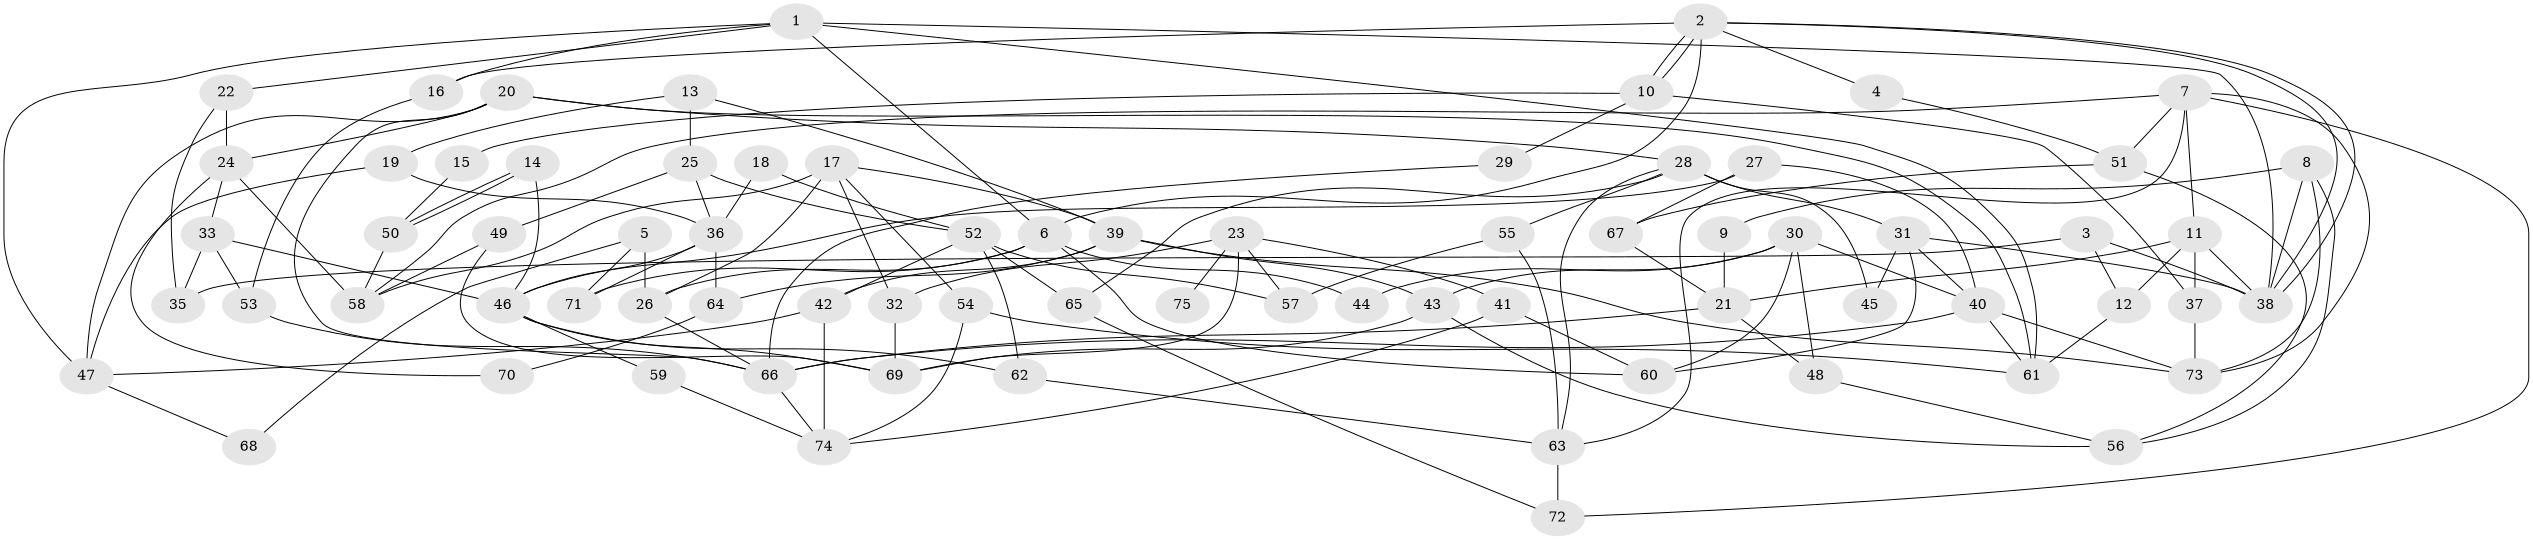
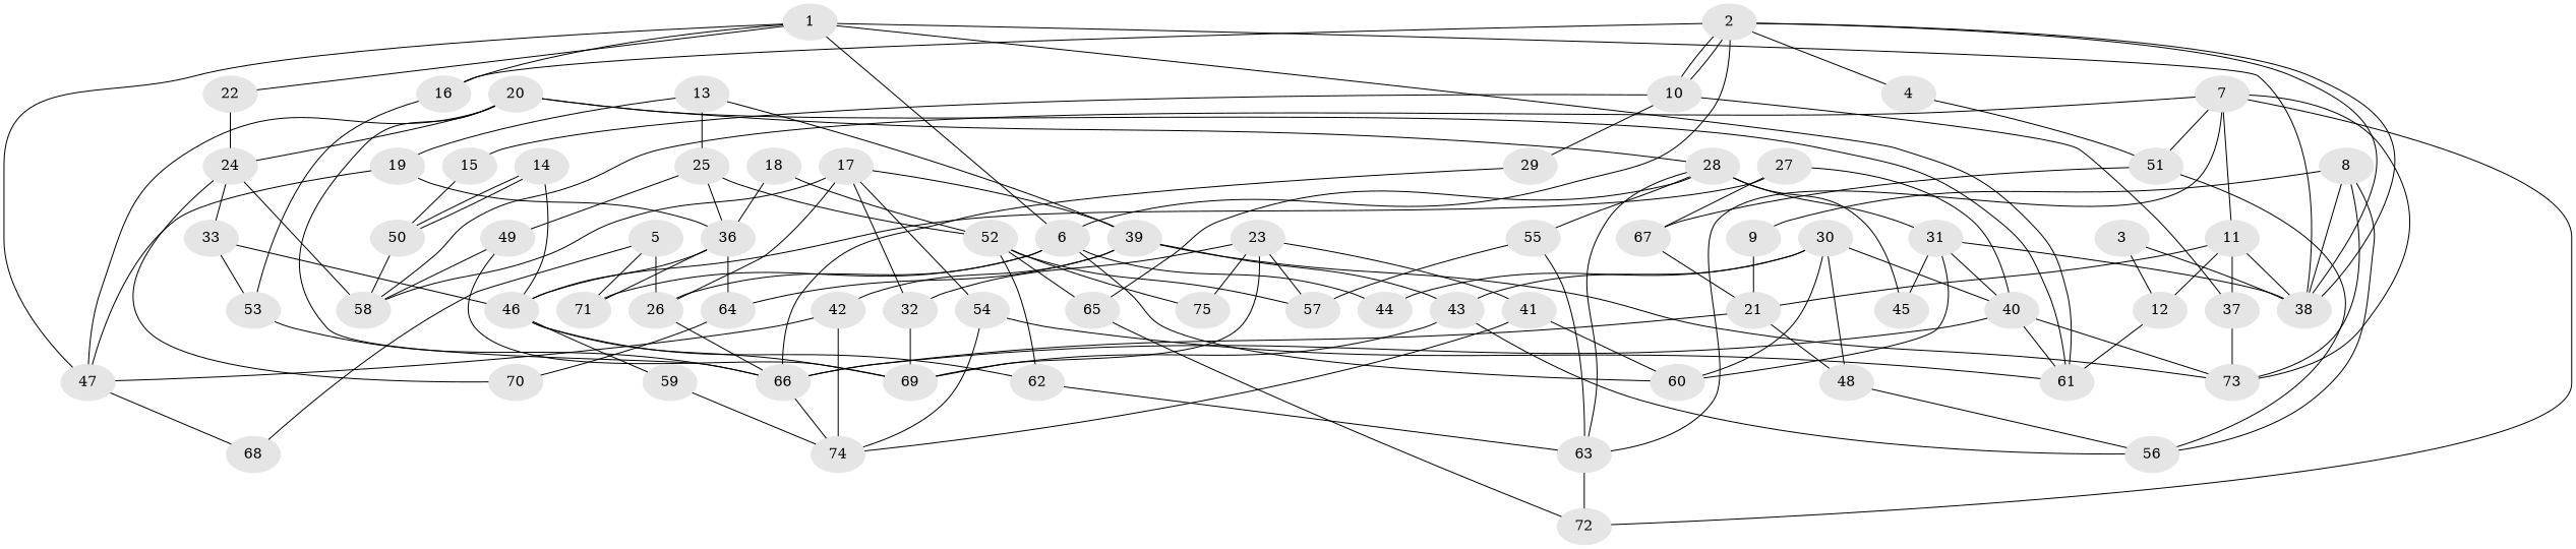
  graph {
    node [color=gray90 style=filled]
    1
    6
    16
    22
    38
    47
    61
    26
    71
    44
    60
    53
-   35
    24
    68
    2
    4
    10
    51
    15
    29
    37
    3
    12
    56
    67
    5
    66
    7
    11
    58
    63
    72
    73
    21
    8
    9
    48
    50
    13
    19
    25
    39
    36
    52
    49
    43
    64
    42
    14
    46
    69
    62
    59
    17
    32
    54
    74
    18
    57
    75
    65
    20
    28
    33
    70
    31
    45
    55
    23
    41
    27
    40
    30
    1 -- 6
    1 -- 16
    1 -- 22
    1 -- 38
    1 -- 47
    1 -- 61
    6 -- 26
    6 -- 71
    6 -- 44
    6 -- 60
    16 -- 53
-   22 -- 35
    22 -- 24
    47 -- 68
    26 -- 66
    53 -- 66
    24 -- 58
    24 -- 33
    24 -- 70
    2 -- 6
    2 -- 16
    2 -- 38
    2 -- 38
    2 -- 4
    2 -- 10
    2 -- 10
    4 -- 51
    10 -- 15
    10 -- 29
    10 -- 37
    51 -- 56
    51 -- 67
    15 -- 50
    29 -- 66
    37 -- 73
    3 -- 38
-   3 -- 35
    3 -- 12
    12 -- 61
    67 -- 21
    5 -- 26
    5 -- 71
    5 -- 68
    66 -- 74
    7 -- 51
    7 -- 11
    7 -- 58
    7 -- 63
    7 -- 72
    7 -- 73
    11 -- 38
    11 -- 37
    11 -- 12
    11 -- 21
    63 -- 72
    21 -- 66
    21 -- 48
    8 -- 38
    8 -- 56
    8 -- 73
    8 -- 9
    9 -- 21
    48 -- 56
    50 -- 58
    13 -- 19
    13 -- 25
    13 -- 39
    19 -- 47
    19 -- 36
    25 -- 36
    25 -- 52
    25 -- 49
    39 -- 73
    39 -- 43
    39 -- 64
    39 -- 42
    36 -- 71
    36 -- 64
    36 -- 46
    52 -- 62
    52 -- 57
-   52 -- 42
+   52 -- 75
    52 -- 65
    49 -- 58
    49 -- 69
    43 -- 56
    43 -- 69
    64 -- 70
    42 -- 47
    42 -- 74
    14 -- 50
    14 -- 50
    14 -- 46
    46 -- 69
    46 -- 62
    46 -- 59
    62 -- 63
    59 -- 74
    17 -- 26
    17 -- 58
    17 -- 39
    17 -- 32
    17 -- 54
    32 -- 69
    54 -- 61
    54 -- 74
    18 -- 36
    18 -- 52
    65 -- 72
    20 -- 47
    20 -- 61
    20 -- 24
    20 -- 66
    20 -- 28
    28 -- 63
    28 -- 65
    28 -- 31
    28 -- 45
    28 -- 55
    33 -- 53
-   33 -- 35
    33 -- 46
    31 -- 38
    31 -- 60
    31 -- 45
    31 -- 40
    55 -- 63
    55 -- 57
    23 -- 69
    23 -- 32
    23 -- 57
    23 -- 75
    23 -- 41
    41 -- 60
    41 -- 74
    27 -- 67
    27 -- 46
    27 -- 40
    40 -- 61
    40 -- 66
    40 -- 73
    30 -- 44
    30 -- 60
    30 -- 48
    30 -- 43
    30 -- 40
  }
